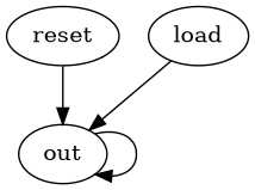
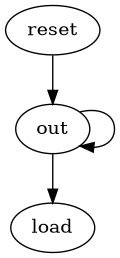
  digraph {
    reset
    out
    load
    reset -> out [weight=4.0]
    out -> out [weight=1.0]
-   load -> out [weight=3.0]
+   out -> load [weight=3.0]
  }
